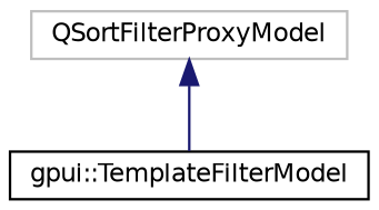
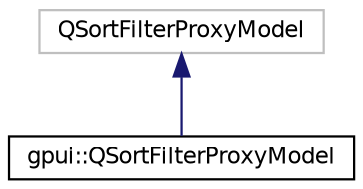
  digraph {
    rankdir=TB
    node [fillcolor=white fontname=Helvetica fontsize=10 shape=record style=filled]
    n1 [color=grey75 height=0.2 label=QSortFilterProxyModel width=0.4]
-   n2 [color=black height=0.2 label="gpui::TemplateFilterModel" width=0.4]
+   n2 [color=black height=0.2 label="gpui::QSortFilterProxyModel" width=0.4]
    n1 -> n2 [color=midnightblue dir=back fontname=Helvetica fontsize=10 labelfontname=Helvetica labelfontsize=10 style=solid]
  }
